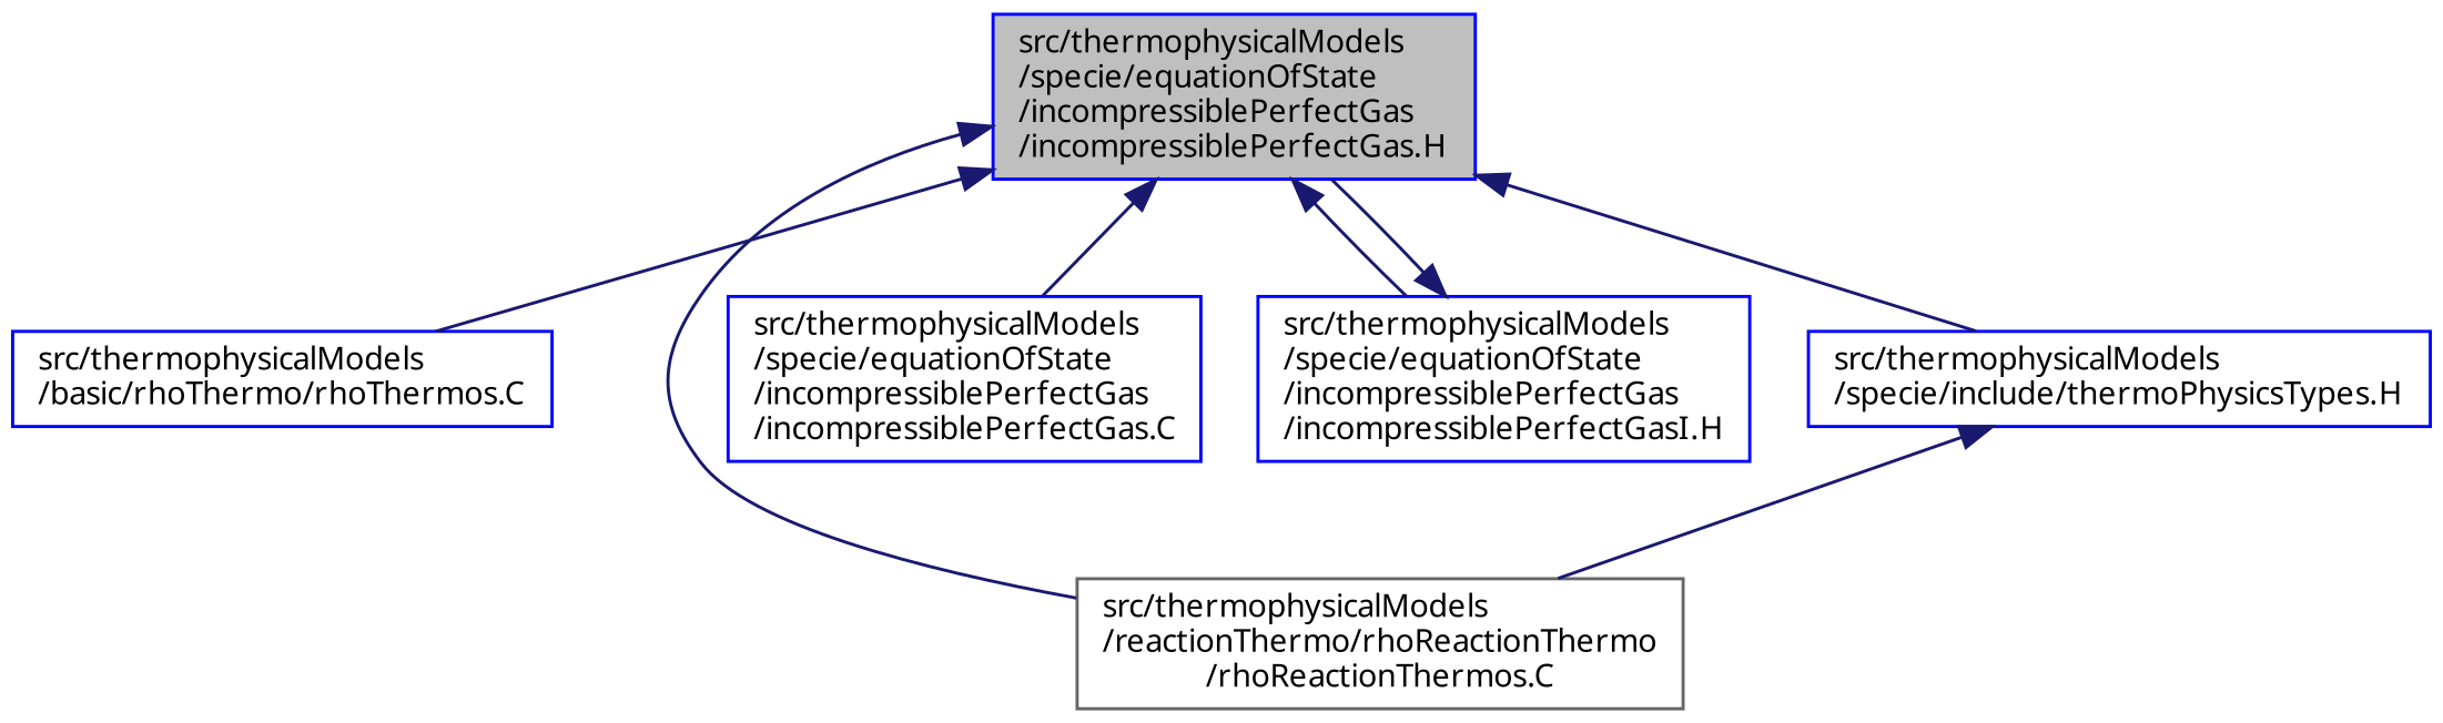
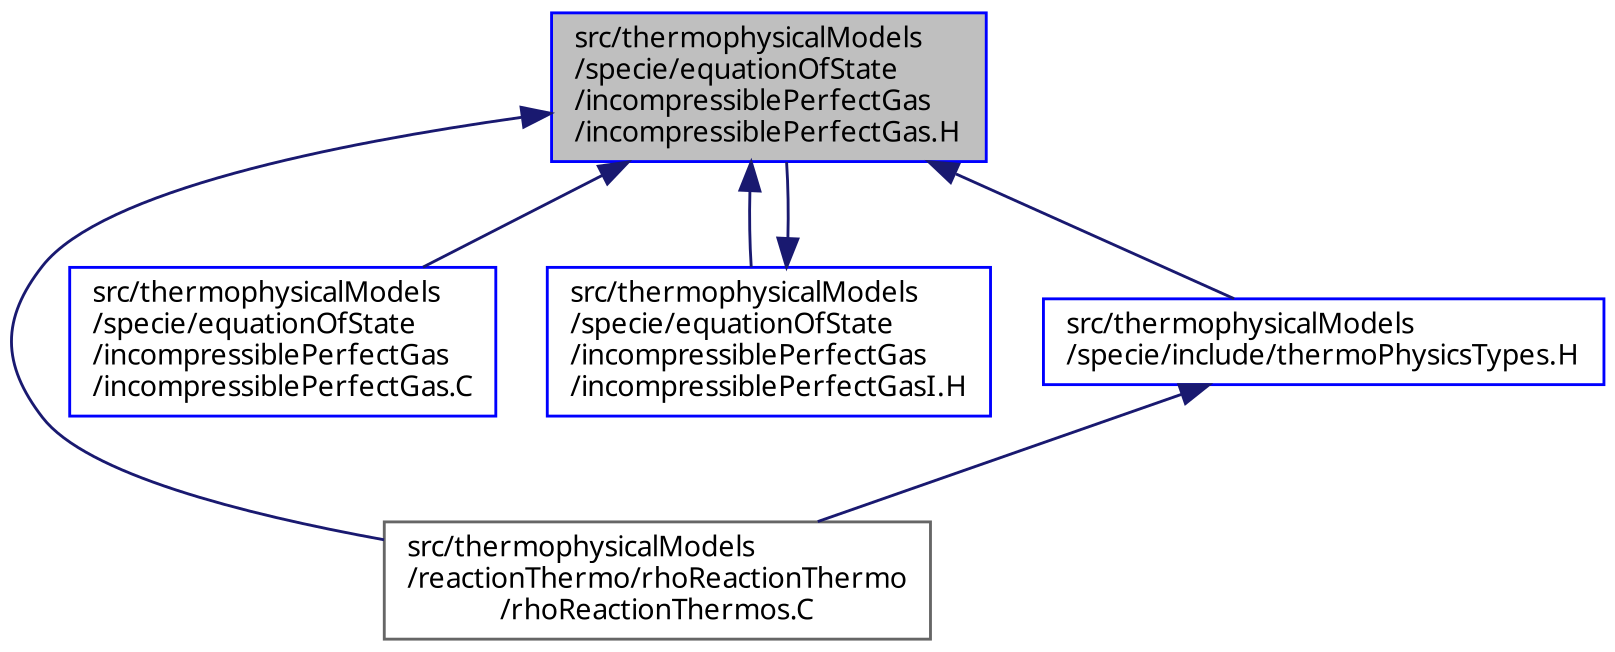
  digraph {
    fontname="Noto Sans"
    node [color=blue fontname="Noto Sans" fontsize=10 shape=record]
    edge [color=midnightblue dir=back fontname="Noto Sans" fontsize=10 labelfontname=Helvetica labelfontsize=10 style=solid]
    n1 [fillcolor=grey75 fontcolor=black height=0.2 label="src/thermophysicalModels\l/specie/equationOfState\l/incompressiblePerfectGas\l/incompressiblePerfectGas.H" style=filled width=0.4]
-   n2 [height=0.2 label="src/thermophysicalModels\l/basic/rhoThermo/rhoThermos.C" width=0.4]
    n3 [color=gray40 height=0.2 label="src/thermophysicalModels\l/reactionThermo/rhoReactionThermo\l/rhoReactionThermos.C" width=0.4]
    n4 [height=0.2 label="src/thermophysicalModels\l/specie/equationOfState\l/incompressiblePerfectGas\l/incompressiblePerfectGas.C" width=0.4]
    n5 [height=0.2 label="src/thermophysicalModels\l/specie/equationOfState\l/incompressiblePerfectGas\l/incompressiblePerfectGasI.H" width=0.4]
    n6 [height=0.2 label="src/thermophysicalModels\l/specie/include/thermoPhysicsTypes.H" width=0.4]
-   n1 -> n2
    n1 -> n3
    n1 -> n4
    n1 -> n5
    n1 -> n6
    n5 -> n1
    n6 -> n3
  }
